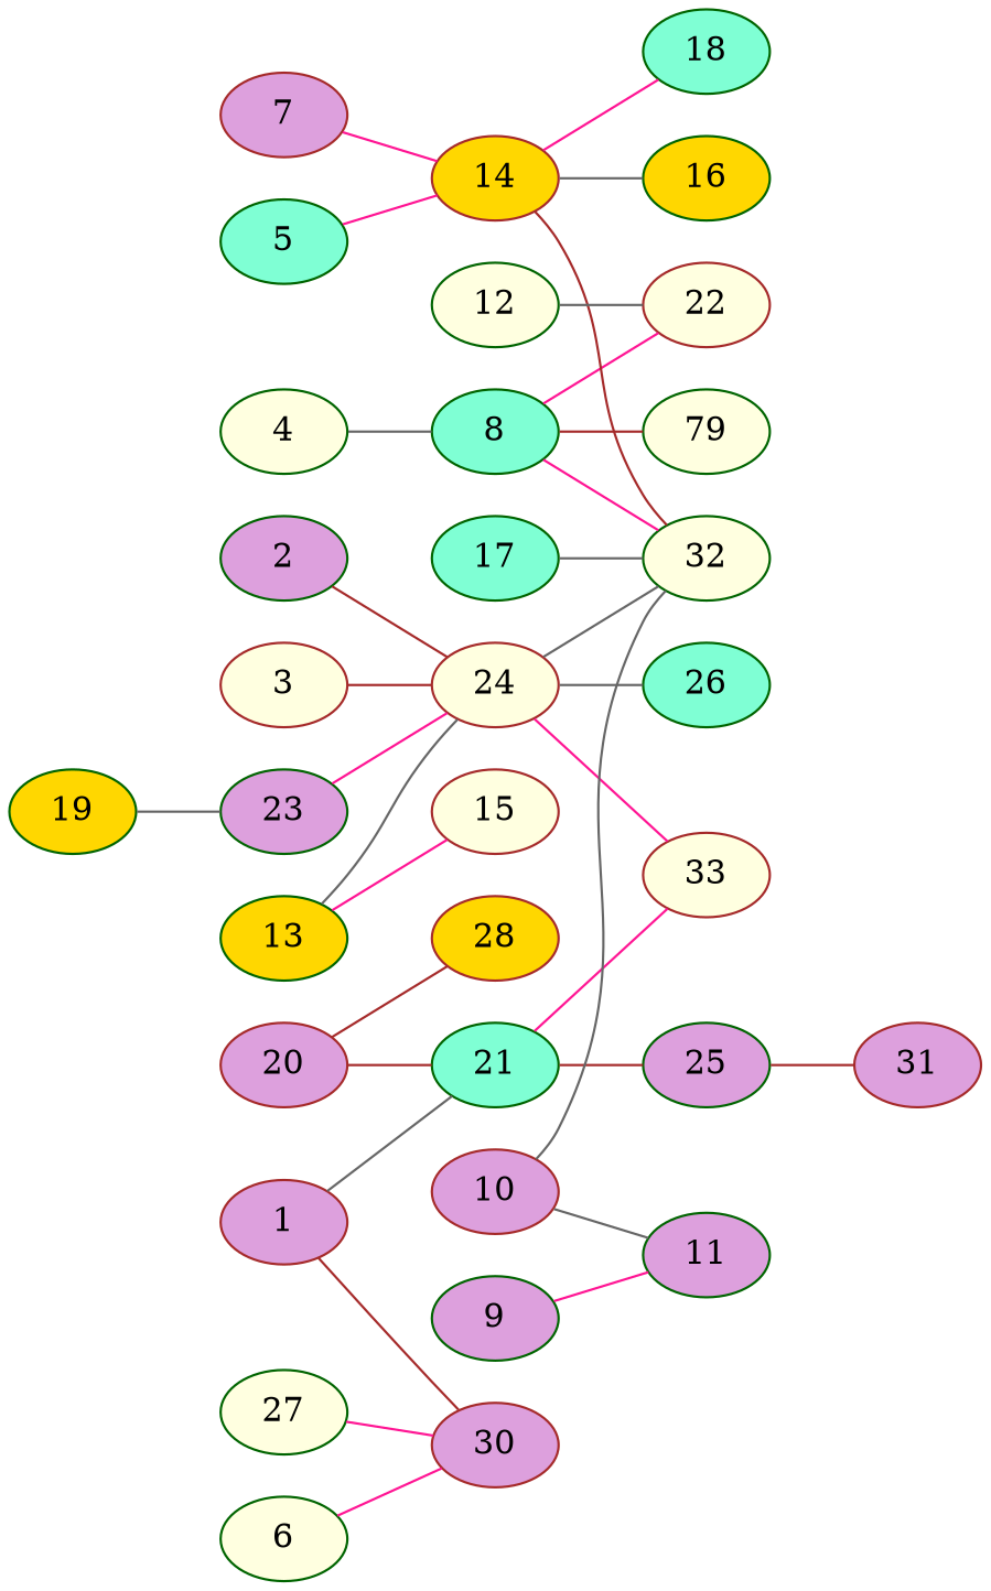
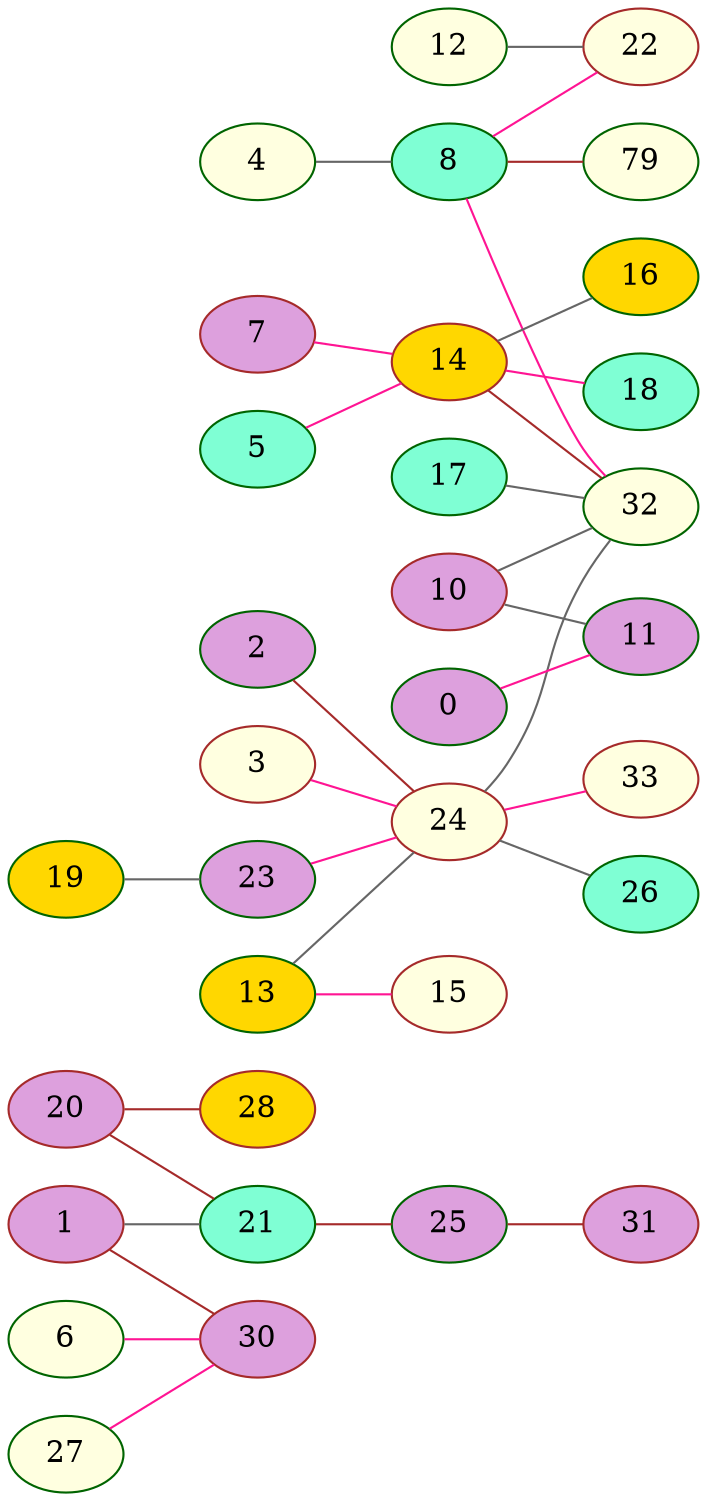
  graph {
    rankdir=LR
    node [color=darkgreen fillcolor=plum style=filled]
    edge [color=deeppink weight=1.0]
    1 [color=brown]
    21 [fillcolor=aquamarine]
    30 [color=brown]
    25
    33 [color=brown fillcolor=lightyellow]
    24 [color=brown fillcolor=lightyellow]
    2
    32 [fillcolor=lightyellow]
    26 [fillcolor=aquamarine]
    3 [color=brown fillcolor=lightyellow]
    4 [fillcolor=lightyellow]
    8 [fillcolor=aquamarine]
    22 [color=brown fillcolor=lightyellow]
    n14 [fillcolor=lightyellow label=79]
    5 [fillcolor=aquamarine]
    14 [color=brown fillcolor=gold]
    16 [fillcolor=gold]
    18 [fillcolor=aquamarine]
    6 [fillcolor=lightyellow]
    7 [color=brown]
-   9
+   9 [label=0]
    11
    10 [color=brown]
    12 [fillcolor=lightyellow]
    13 [fillcolor=gold]
    15 [color=brown fillcolor=lightyellow]
    17 [fillcolor=aquamarine]
    19 [fillcolor=gold]
    23
    20 [color=brown]
    28 [color=brown fillcolor=gold]
    31 [color=brown]
    27 [fillcolor=lightyellow]
    1 -- 21 [color=gray40]
    1 -- 30 [color=brown]
    21 -- 25 [color=brown]
-   21 -- 33
    25 -- 31 [color=brown]
    24 -- 33
    24 -- 32 [color=gray40]
    24 -- 26 [color=gray40]
    2 -- 24 [color=brown]
-   3 -- 24 [color=brown]
+   3 -- 24
    4 -- 8 [color=gray40]
    8 -- 32
    8 -- 22
    8 -- n14 [color=brown]
    5 -- 14
    14 -- 32 [color=brown]
    14 -- 16 [color=gray40]
    14 -- 18
    6 -- 30
    7 -- 14
    9 -- 11
    10 -- 32 [color=gray40]
    10 -- 11 [color=gray40]
    12 -- 22 [color=gray40]
    13 -- 24 [color=gray40]
    13 -- 15
    17 -- 32 [color=gray40]
    19 -- 23 [color=gray40]
    23 -- 24
    20 -- 21 [color=brown]
    20 -- 28 [color=brown]
    27 -- 30
  }
